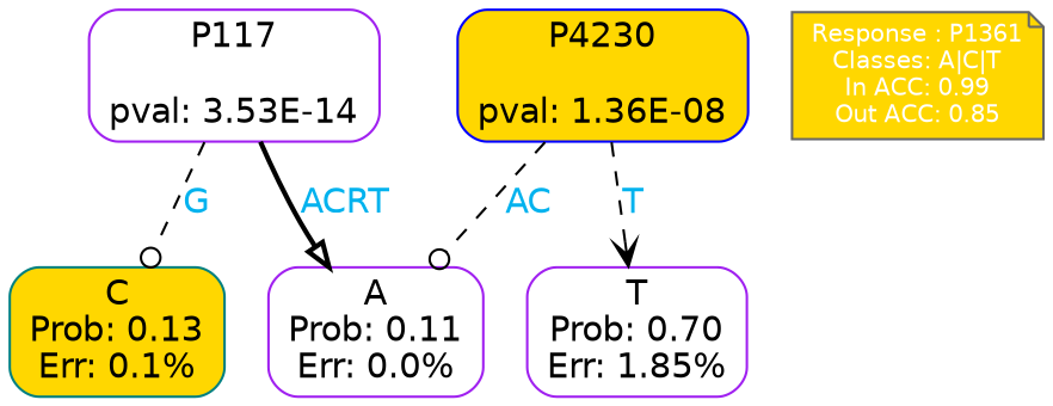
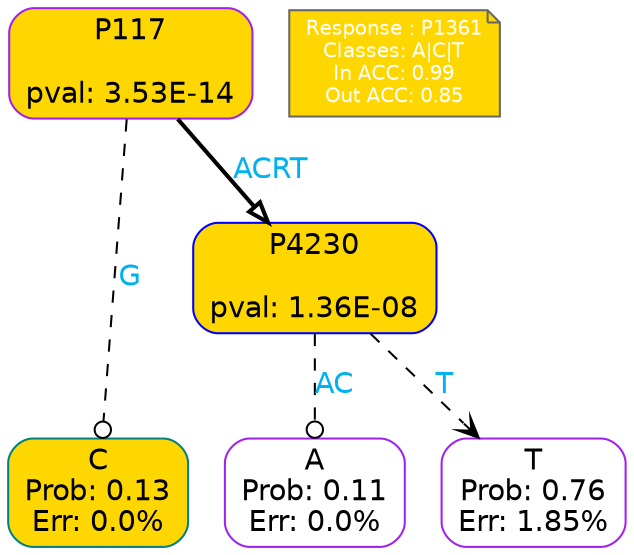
  digraph {
    ranksep=equally
    splines=polylines
    node [color=purple fillcolor=white fontname=helvetica shape=box style="filled, rounded"]
    edge [arrowhead=odot fontcolor=deepskyblue2 fontname=helvetica style=dashed]
    n1 [label="A\nProb: 0.11\nErr: 0.0%"]
-   n2 [label="T\nProb: 0.70\nErr: 1.85%"]
-   n3 [color=teal fillcolor=gold label="C\nProb: 0.13\nErr: 0.1%"]
+   n2 [label="T\nProb: 0.76\nErr: 1.85%"]
+   n3 [color=teal fillcolor=gold label="C\nProb: 0.13\nErr: 0.0%"]
    n4 [align=left color=gray40 fillcolor=gold fontcolor=white fontsize=10 label="Response : P1361\nClasses: A|C|T\nIn ACC: 0.99\nOut ACC: 0.85\n" shape=note style=filled]
-   n5 [label="P117\n\npval: 3.53E-14"]
+   n5 [fillcolor=gold label="P117\n\npval: 3.53E-14"]
    n6 [color=blue fillcolor=gold label="P4230\n\npval: 1.36E-08"]
    subgraph sub_1 {
      rank=same
      n1
      n2
      n3
    }
    subgraph sub_2 {
      rank=same
      n4
      n5
    }
    n5 -> n3 [label=G]
-   n5 -> n1 [arrowhead=onormal label=ACRT style=bold]
+   n5 -> n6 [arrowhead=onormal label=ACRT style=bold]
    n6 -> n1 [label=AC]
    n6 -> n2 [arrowhead=vee label=T]
  }
